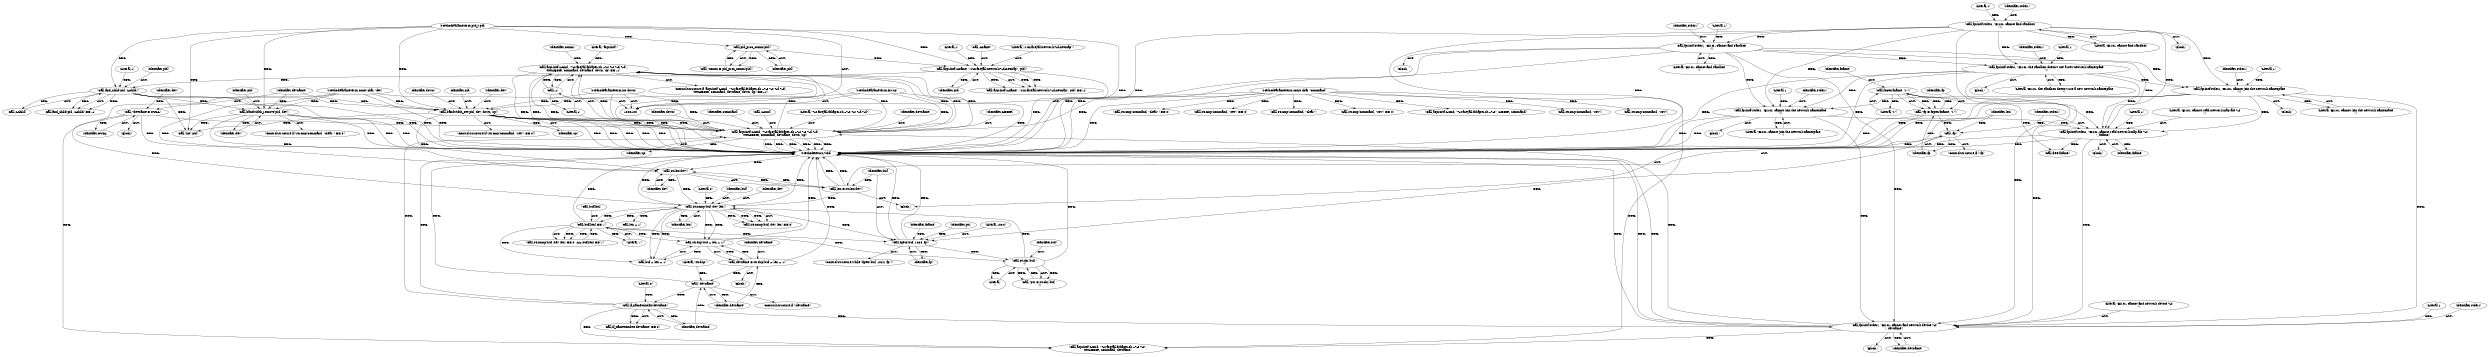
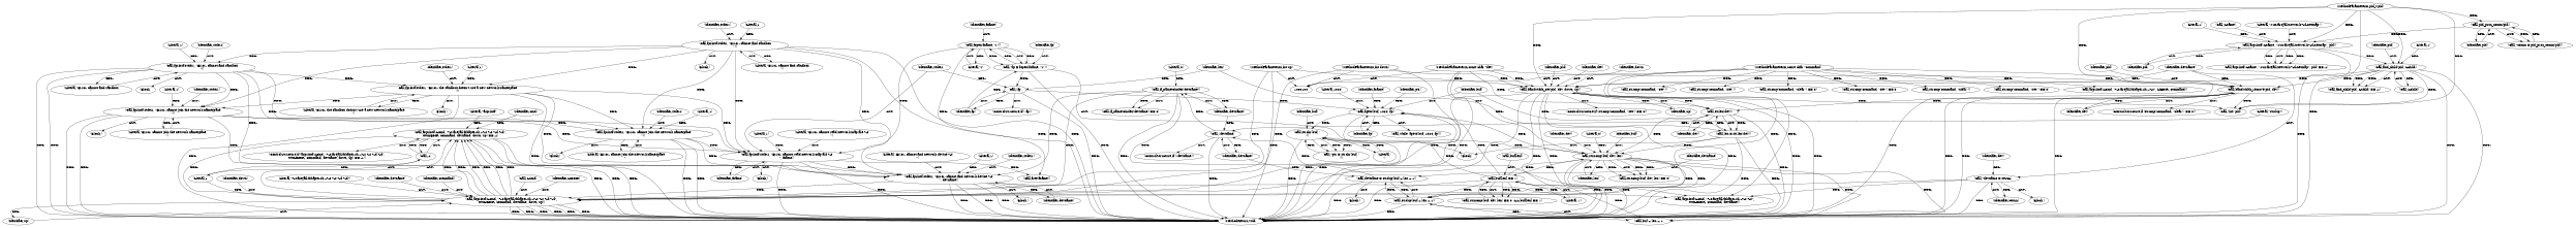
  digraph {
    n1 [label="(Call,asprintf(&cmd, \"%s/firejail/fshaper.sh --%s %s %d %d\",\n\t\t\t\tLIBDIR, command, devname, down, up) == -1)"]
    n2 [label="(Call,-1)"]
    n3 [label="(ControlStructure,if (asprintf(&cmd, \"%s/firejail/fshaper.sh --%s %s %d %d\",\n\t\t\t\tLIBDIR, command, devname, down, up) == -1))"]
    n4 [label="(MethodReturn,void)"]
    n5 [label="(Literal,1)"]
    n6 [label="(Call,asprintf(&cmd, \"%s/firejail/fshaper.sh --%s %s %d %d\",\n\t\t\t\tLIBDIR, command, devname, down, up))"]
    n7 [label="(Identifier,up)"]
    n8 [label="(MethodParameterIn,const char *command)"]
    n9 [label="(Call,strcmp(command, \"set\"))"]
    n10 [label="(Call,strcmp(command, \"clear\") == 0)"]
    n11 [label="(Call,strcmp(command, \"set\") == 0)"]
    n12 [label="(Call,strcmp(command, \"clear\"))"]
    n13 [label="(Call,strcmp(command, \"set\") == 0)"]
    n14 [label="(Call,asprintf(&cmd, \"%s/firejail/fshaper.sh --%s\", LIBDIR, command))"]
    n15 [label="(Call,strcmp(command, \"set\"))"]
    n16 [label="(Call,asprintf(&cmd, \"%s/firejail/fshaper.sh --%s %s\",\n\t\t\t\tLIBDIR, command, devname))"]
    1000100
    n18 [label="(Call,if_nametoindex(devname))"]
    n19 [label="(Call,fprintf(stderr, \"Error: cannot find network device %s\n\", devname))"]
    n20 [label="(Identifier,devname)"]
    n21 [label="(Call,if_nametoindex(devname) == 0)"]
    n22 [label="(Block,)"]
    n23 [label="(Identifier,devname)"]
    n24 [label="(Call,!devname)"]
    n25 [label="(ControlStructure,if (!devname))"]
    n26 [label="(Identifier,devname)"]
    n27 [label="(Call,devname = strdup(buf + len + 1))"]
    n28 [label="(Call,strdup(buf + len + 1))"]
    n29 [label="(Block,)"]
    n30 [label="(Call,buf + len + 1)"]
    n31 [label="(Call,strncmp(buf, dev, len))"]
    n32 [label="(Call,buf[len] == ':')"]
    n33 [label="(Call,fgets(buf, 1024, fp))"]
    n34 [label="(Call,strncmp(buf, dev, len) == 0)"]
-   n35 [label="(Call,len + 1)"]
    n36 [label="(Identifier,len)"]
    n37 [label="(Call,strchr(buf, '\n'))"]
    n38 [label="(Call,strncmp(buf, dev, len) == 0  && buf[len] == ':')"]
    n39 [label="(Literal,':')"]
    n40 [label="(Identifier,fp)"]
-   n41 [label="(ControlStructure,while (fgets(buf, 1024, fp)))"]
+   n41 [label="(Call,while (fgets(buf, 1024, fp)))"]
    n42 [label="(Call,*ptr = strchr(buf, '\n'))"]
    n43 [label="(Literal,'\n')"]
    n44 [label="(Call,!fp)"]
    n45 [label="(Identifier,fp)"]
    n46 [label="(ControlStructure,if (!fp))"]
    n47 [label="(Call,*fp = fopen(fname, \"r\"))"]
    n48 [label="(Call,fopen(fname, \"r\"))"]
    n49 [label="(Block,)"]
    n50 [label="(Call,fprintf(stderr, \"Error: cannot read network map file %s\n\", fname))"]
    n51 [label="(Literal,\"r\")"]
    n52 [label="(Call,free(fname))"]
    n53 [label="(Identifier,fname)"]
    n54 [label="(Block,)"]
    n55 [label="(Call,strlen(dev))"]
    n56 [label="(Call,len = strlen(dev))"]
    n57 [label="(Identifier,dev)"]
    n58 [label="(Call,bandwidth_set(pid, dev, down, up))"]
    n59 [label="(Call,(int) pid)"]
    n60 [label="(ControlStructure,if (strcmp(command, \"set\") == 0))"]
    n61 [label="(Identifier,up)"]
    n62 [label="(Call,find_child(pid, &child))"]
    n63 [label="(Call,bandwidth_remove(pid, dev))"]
    n64 [label="(Call,find_child(pid, &child) == -1)"]
    n65 [label="(Call,&child)"]
    n66 [label="(ControlStructure,if (strcmp(command, \"clear\") == 0))"]
    n67 [label="(Identifier,dev)"]
    n68 [label="(Call,asprintf(&name, \"/run/firejail/network/%d-netmap\", pid))"]
    n69 [label="(Call,asprintf(&name, \"/run/firejail/network/%d-netmap\", pid) == -1)"]
    n70 [label="(Identifier,pid)"]
    n71 [label="(Call,pid_proc_comm(pid))"]
    n72 [label="(Identifier,pid)"]
    n73 [label="(Call,*comm = pid_proc_comm(pid))"]
    n74 [label="(MethodParameterIn,pid_t pid)"]
    n75 [label="(MethodParameterIn,const char *dev)"]
    n76 [label="(MethodParameterIn,int down)"]
    n77 [label="(MethodParameterIn,int up)"]
    n78 [label="(Call,fprintf(stderr, \"Error: cannot join the network namespace\n\"))"]
    n79 [label="(Block,)"]
    n80 [label="(Literal,\"Error: cannot join the network namespace\n\")"]
    n81 [label="(Call,fprintf(stderr, \"Error: cannot find sandbox\n\"))"]
    n82 [label="(Call,fprintf(stderr, \"Error: cannot join the network namespace\n\"))"]
    n83 [label="(Call,fprintf(stderr, \"Error: the sandbox doesn't use a new network namespace\n\"))"]
    n84 [label="(Literal,\"Error: cannot find sandbox\n\")"]
    n85 [label="(Block,)"]
    n86 [label="(Block,)"]
    n87 [label="(Literal,\"Error: cannot join the network namespace\n\")"]
    n88 [label="(Literal,\"Error: the sandbox doesn't use a new network namespace\n\")"]
    n89 [label="(Block,)"]
    n90 [label="(Call,fprintf(stderr, \"Error: cannot find sandbox\n\"))"]
    n91 [label="(Block,)"]
    n92 [label="(Literal,\"Error: cannot find sandbox\n\")"]
    n93 [label="(Call,*devname = NULL)"]
    n94 [label="(Identifier,NULL)"]
    n95 [label="(Block,)"]
    n96 [label="(Literal,1)"]
    n97 [label="(Identifier,command)"]
    n98 [label="(Call,&cmd)"]
    n99 [label="(Literal,1)"]
    n100 [label="(Literal,\"%s/firejail/fshaper.sh --%s %s %d %d\")"]
    n101 [label="(Literal,1)"]
    n102 [label="(Literal,1)"]
-   n103 [label="(Identifier,comm)"]
+   n103 [label="(Identifier,cmd)"]
    n104 [label="(Identifier,fname)"]
    n105 [label="(Identifier,buf)"]
    n106 [label="(Identifier,pid)"]
    n107 [label="(Identifier,dev)"]
    n108 [label="(Identifier,devname)"]
    n109 [label="(Literal,1)"]
    n110 [label="(Literal,\"Error: cannot find network device %s\n\")"]
    n111 [label="(Identifier,dev)"]
    n112 [label="(Identifier,stderr)"]
    n113 [label="(Identifier,stderr)"]
    n114 [label="(Identifier,devname)"]
    n115 [label="(Literal,1)"]
    n116 [label="(Literal,1)"]
    n117 [label="(Identifier,ptr)"]
    n118 [label="(Identifier,fp)"]
    n119 [label="(Literal,1)"]
    n120 [label="(Identifier,pid)"]
    n121 [label="(Identifier,buf)"]
    n122 [label="(Identifier,LIBDIR)"]
    n123 [label="(Identifier,down)"]
    n124 [label="(Identifier,devname)"]
    n125 [label="(Literal,\"Error: cannot read network map file %s\n\")"]
    n126 [label="(Literal,0)"]
    n127 [label="(Identifier,stderr)"]
    n128 [label="(Identifier,stderr)"]
    n129 [label="(Call,&name)"]
    n130 [label="(Identifier,pid)"]
    n131 [label="(Literal,1024)"]
    n132 [label="(Identifier,fname)"]
    n133 [label="(Literal,\"asprintf\")"]
    n134 [label="(Identifier,buf)"]
    n135 [label="(Identifier,stderr)"]
    n136 [label="(Call,buf[len])"]
    n137 [label="(Identifier,dev)"]
    n138 [label="(Literal,\"strdup\")"]
    n139 [label="(Literal,\"/run/firejail/network/%d-netmap\")"]
    n140 [label="(Identifier,stderr)"]
    n141 [label="(Identifier,down)"]
    n142 [label="(Literal,0)"]
    n143 [label="(Identifier,stderr)"]
    n144 [label="(Identifier,len)"]
    n145 [label="(Literal,1)"]
    n1 -> n2 [label="CFG: "]
    n1 -> n3 [label="AST: "]
    n1 -> n4 [label="DDG: "]
    n1 -> n4 [label="DDG: "]
    n1 -> n4 [label="DDG: "]
    n2 -> n1 [label="AST: "]
    n2 -> n1 [label="DDG: "]
    n2 -> n5 [label="CFG: "]
    n5 -> n2 [label="AST: "]
    n5 -> n6 [label="CFG: "]
    n6 -> n1 [label="AST: "]
    n6 -> n1 [label="DDG: "]
    n6 -> n1 [label="DDG: "]
    n6 -> n1 [label="DDG: "]
    n6 -> n1 [label="DDG: "]
    n6 -> n1 [label="DDG: "]
    n6 -> n1 [label="DDG: "]
    n6 -> n1 [label="DDG: "]
    n6 -> n4 [label="DDG: "]
    n6 -> n4 [label="DDG: "]
    n6 -> n4 [label="DDG: "]
    n6 -> n4 [label="DDG: "]
    n6 -> n4 [label="DDG: "]
    n6 -> n4 [label="DDG: "]
    n6 -> n7 [label="CFG: "]
    n7 -> n6 [label="AST: "]
    n8 -> n4 [label="DDG: "]
    n8 -> n6 [label="DDG: "]
    n8 -> n9 [label="DDG: "]
    n8 -> n10 [label="DDG: "]
    n8 -> n11 [label="DDG: "]
    n8 -> n12 [label="DDG: "]
    n8 -> n13 [label="DDG: "]
    n8 -> n14 [label="DDG: "]
    n8 -> n15 [label="DDG: "]
    n8 -> n16 [label="DDG: "]
    n8 -> 1000100 [label="AST: "]
    n18 -> n4 [label="DDG: "]
    n18 -> n6 [label="DDG: "]
    n18 -> n16 [label="DDG: "]
    n18 -> n19 [label="DDG: "]
    n18 -> n20 [label="CFG: "]
    n18 -> n21 [label="AST: "]
    n18 -> n21 [label="DDG: "]
    n19 -> n4 [label="DDG: "]
    n19 -> n4 [label="DDG: "]
    n19 -> n4 [label="DDG: "]
    n19 -> n6 [label="DDG: "]
    n19 -> n16 [label="DDG: "]
    n19 -> n22 [label="AST: "]
    n19 -> n23 [label="CFG: "]
    n20 -> n18 [label="AST: "]
    n20 -> n24 [label="CFG: "]
    n23 -> n19 [label="AST: "]
    n24 -> n4 [label="DDG: "]
    n24 -> n18 [label="DDG: "]
    n24 -> n25 [label="AST: "]
    n24 -> n26 [label="CFG: "]
    n26 -> n24 [label="AST: "]
    n26 -> n27 [label="CFG: "]
    n27 -> n4 [label="DDG: "]
    n27 -> n24 [label="DDG: "]
    n27 -> n28 [label="CFG: "]
    n27 -> n29 [label="AST: "]
    n28 -> n4 [label="DDG: "]
    n28 -> n27 [label="AST: "]
    n28 -> n27 [label="DDG: "]
    n28 -> n30 [label="CFG: "]
    n30 -> n28 [label="AST: "]
    n31 -> n4 [label="DDG: "]
    n31 -> n4 [label="DDG: "]
    n31 -> n28 [label="DDG: "]
    n31 -> n28 [label="DDG: "]
    n31 -> n30 [label="DDG: "]
    n31 -> n30 [label="DDG: "]
    n31 -> n32 [label="DDG: "]
    n31 -> n33 [label="DDG: "]
    n31 -> n34 [label="AST: "]
    n31 -> n34 [label="DDG: "]
    n31 -> n34 [label="DDG: "]
    n31 -> n34 [label="DDG: "]
-   n31 -> n35 [label="DDG: "]
    n31 -> n36 [label="CFG: "]
    n32 -> n4 [label="DDG: "]
    n32 -> n28 [label="DDG: "]
    n32 -> n30 [label="DDG: "]
    n32 -> n31 [label="DDG: "]
    n32 -> n33 [label="DDG: "]
    n32 -> n37 [label="DDG: "]
    n32 -> n38 [label="AST: "]
    n32 -> n38 [label="DDG: "]
    n32 -> n38 [label="DDG: "]
    n32 -> n39 [label="CFG: "]
    n33 -> n4 [label="DDG: "]
    n33 -> n4 [label="DDG: "]
    n33 -> n37 [label="DDG: "]
    n33 -> n40 [label="CFG: "]
    n33 -> n41 [label="AST: "]
    n36 -> n31 [label="AST: "]
    n37 -> n4 [label="DDG: "]
    n37 -> n31 [label="DDG: "]
    n37 -> n42 [label="AST: "]
    n37 -> n42 [label="DDG: "]
    n37 -> n42 [label="DDG: "]
    n37 -> n43 [label="CFG: "]
    n38 -> n32 [label="CFG: "]
    n39 -> n32 [label="AST: "]
    n40 -> n33 [label="AST: "]
    n42 -> n37 [label="CFG: "]
-   n43 -> n37 [label="AST: "]
+   n43 -> n37 [label="DDG: "]
    n44 -> n4 [label="DDG: "]
    n44 -> n33 [label="DDG: "]
    n44 -> n45 [label="CFG: "]
    n44 -> n46 [label="AST: "]
    n45 -> n44 [label="AST: "]
    n45 -> n47 [label="CFG: "]
    n47 -> n4 [label="DDG: "]
    n47 -> n44 [label="DDG: "]
    n47 -> n48 [label="CFG: "]
    n47 -> n49 [label="AST: "]
    n48 -> n47 [label="AST: "]
    n48 -> n47 [label="DDG: "]
    n48 -> n47 [label="DDG: "]
    n48 -> n50 [label="DDG: "]
    n48 -> n51 [label="CFG: "]
    n48 -> n52 [label="DDG: "]
    n50 -> n4 [label="DDG: "]
    n50 -> n4 [label="DDG: "]
    n50 -> n19 [label="DDG: "]
    n50 -> n52 [label="DDG: "]
    n50 -> n53 [label="CFG: "]
    n50 -> n54 [label="AST: "]
    n51 -> n48 [label="AST: "]
    n53 -> n50 [label="AST: "]
-   n4 -> n55 [label="DDG: "]
+   n55 -> n4 [label="DDG: "]
    n55 -> n31 [label="DDG: "]
    n55 -> n56 [label="AST: "]
    n55 -> n56 [label="DDG: "]
    n55 -> n57 [label="CFG: "]
    n56 -> n4 [label="DDG: "]
    n56 -> n4 [label="DDG: "]
    n56 -> n31 [label="DDG: "]
    n56 -> n49 [label="AST: "]
    n56 -> n55 [label="CFG: "]
    n57 -> n55 [label="AST: "]
    n58 -> n4 [label="DDG: "]
    n58 -> n4 [label="DDG: "]
    n58 -> n4 [label="DDG: "]
    n58 -> n4 [label="DDG: "]
    n58 -> n4 [label="DDG: "]
    n58 -> n6 [label="DDG: "]
    n58 -> n6 [label="DDG: "]
    n58 -> n55 [label="DDG: "]
    n58 -> n59 [label="DDG: "]
    n58 -> n60 [label="AST: "]
    n58 -> n61 [label="CFG: "]
    n61 -> n58 [label="AST: "]
    n62 -> n4 [label="DDG: "]
    n62 -> n4 [label="DDG: "]
    n62 -> n58 [label="DDG: "]
    n62 -> n59 [label="DDG: "]
    n62 -> n63 [label="DDG: "]
    n62 -> n64 [label="AST: "]
    n62 -> n64 [label="DDG: "]
    n62 -> n64 [label="DDG: "]
    n62 -> n65 [label="CFG: "]
    n63 -> n4 [label="DDG: "]
    n63 -> n4 [label="DDG: "]
    n63 -> n4 [label="DDG: "]
    n63 -> n55 [label="DDG: "]
    n63 -> n59 [label="DDG: "]
    n63 -> n66 [label="AST: "]
    n63 -> n67 [label="CFG: "]
    n65 -> n62 [label="AST: "]
    n67 -> n63 [label="AST: "]
    n68 -> n4 [label="DDG: "]
    n68 -> n62 [label="DDG: "]
    n68 -> n69 [label="AST: "]
    n68 -> n69 [label="DDG: "]
    n68 -> n69 [label="DDG: "]
    n68 -> n69 [label="DDG: "]
    n68 -> n70 [label="CFG: "]
    n70 -> n68 [label="AST: "]
    n71 -> n68 [label="DDG: "]
    n71 -> n72 [label="CFG: "]
    n71 -> n73 [label="AST: "]
    n71 -> n73 [label="DDG: "]
    n72 -> n71 [label="AST: "]
    n73 -> n71 [label="CFG: "]
    n74 -> n4 [label="DDG: "]
-   n74 -> 1000100 [label="AST: "]
    n74 -> n58 [label="DDG: "]
    n74 -> n59 [label="DDG: "]
    n74 -> n62 [label="DDG: "]
    n74 -> n63 [label="DDG: "]
    n74 -> n68 [label="DDG: "]
    n74 -> n71 [label="DDG: "]
    n75 -> n4 [label="DDG: "]
    n75 -> 1000100 [label="AST: "]
    n75 -> n31 [label="DDG: "]
    n75 -> n55 [label="DDG: "]
    n75 -> n58 [label="DDG: "]
    n75 -> n63 [label="DDG: "]
    n76 -> n4 [label="DDG: "]
    n76 -> n6 [label="DDG: "]
    n76 -> 1000100 [label="AST: "]
    n76 -> n58 [label="DDG: "]
    n77 -> n4 [label="DDG: "]
    n77 -> n6 [label="DDG: "]
    n77 -> 1000100 [label="AST: "]
    n77 -> n58 [label="DDG: "]
    n78 -> n4 [label="DDG: "]
    n78 -> n4 [label="DDG: "]
    n78 -> n19 [label="DDG: "]
    n78 -> n50 [label="DDG: "]
    n78 -> n79 [label="AST: "]
    n78 -> n80 [label="CFG: "]
    n80 -> n78 [label="AST: "]
    n81 -> n4 [label="DDG: "]
    n81 -> n4 [label="DDG: "]
    n81 -> n19 [label="DDG: "]
    n81 -> n50 [label="DDG: "]
    n81 -> n78 [label="DDG: "]
    n81 -> n82 [label="DDG: "]
    n81 -> n83 [label="DDG: "]
    n81 -> n84 [label="CFG: "]
    n81 -> n85 [label="AST: "]
    n82 -> n4 [label="DDG: "]
    n82 -> n4 [label="DDG: "]
    n82 -> n19 [label="DDG: "]
    n82 -> n50 [label="DDG: "]
    n82 -> n78 [label="DDG: "]
    n82 -> n86 [label="AST: "]
    n82 -> n87 [label="CFG: "]
    n83 -> n4 [label="DDG: "]
    n83 -> n4 [label="DDG: "]
    n83 -> n19 [label="DDG: "]
    n83 -> n50 [label="DDG: "]
    n83 -> n78 [label="DDG: "]
    n83 -> n82 [label="DDG: "]
    n83 -> n88 [label="CFG: "]
    n83 -> n89 [label="AST: "]
    n84 -> n81 [label="AST: "]
    n87 -> n82 [label="AST: "]
    n88 -> n83 [label="AST: "]
    n90 -> n4 [label="DDG: "]
    n90 -> n4 [label="DDG: "]
    n90 -> n19 [label="DDG: "]
    n90 -> n50 [label="DDG: "]
    n90 -> n78 [label="DDG: "]
    n90 -> n81 [label="DDG: "]
    n90 -> n82 [label="DDG: "]
    n90 -> n83 [label="DDG: "]
    n90 -> n91 [label="AST: "]
    n90 -> n92 [label="CFG: "]
    n92 -> n90 [label="AST: "]
    n93 -> n4 [label="DDG: "]
    n93 -> n6 [label="DDG: "]
    n93 -> n16 [label="DDG: "]
    n93 -> n94 [label="CFG: "]
    n93 -> n95 [label="AST: "]
    n94 -> n93 [label="AST: "]
    n96 -> n82 [label="CFG: "]
    n97 -> n6 [label="AST: "]
    n98 -> n6 [label="AST: "]
    n99 -> n68 [label="CFG: "]
    n100 -> n6 [label="AST: "]
    n101 -> n62 [label="CFG: "]
    n102 -> n78 [label="CFG: "]
    n103 -> n1 [label="CFG: "]
    n104 -> n33 [label="CFG: "]
    n105 -> n31 [label="AST: "]
    n106 -> n62 [label="AST: "]
    n107 -> n93 [label="CFG: "]
    n108 -> n6 [label="AST: "]
    n109 -> n90 [label="CFG: "]
    n110 -> n19 [label="AST: "]
    n111 -> n31 [label="AST: "]
    n112 -> n44 [label="CFG: "]
    n112 -> n50 [label="AST: "]
    n113 -> n83 [label="AST: "]
    n114 -> n27 [label="AST: "]
    n115 -> n19 [label="CFG: "]
    n116 -> n83 [label="CFG: "]
    n117 -> n33 [label="CFG: "]
    n118 -> n47 [label="AST: "]
    n119 -> n50 [label="CFG: "]
    n120 -> n63 [label="AST: "]
    n121 -> n33 [label="AST: "]
    n121 -> n56 [label="CFG: "]
    n122 -> n6 [label="AST: "]
    n123 -> n6 [label="AST: "]
    n124 -> n58 [label="CFG: "]
    n124 -> n63 [label="CFG: "]
    n124 -> n93 [label="AST: "]
    n125 -> n50 [label="AST: "]
    n126 -> n18 [label="CFG: "]
    n127 -> n19 [label="AST: "]
    n128 -> n90 [label="AST: "]
    n129 -> n68 [label="AST: "]
    n130 -> n58 [label="AST: "]
    n131 -> n33 [label="AST: "]
    n132 -> n48 [label="AST: "]
    n133 -> n1 [label="CFG: "]
    n134 -> n37 [label="AST: "]
    n135 -> n81 [label="AST: "]
    n136 -> n32 [label="AST: "]
    n137 -> n58 [label="AST: "]
    n138 -> n24 [label="CFG: "]
    n139 -> n68 [label="AST: "]
    n140 -> n78 [label="AST: "]
    n141 -> n58 [label="AST: "]
    n142 -> n31 [label="CFG: "]
    n143 -> n82 [label="AST: "]
    n144 -> n44 [label="CFG: "]
    n144 -> n56 [label="AST: "]
    n145 -> n81 [label="CFG: "]
  }
